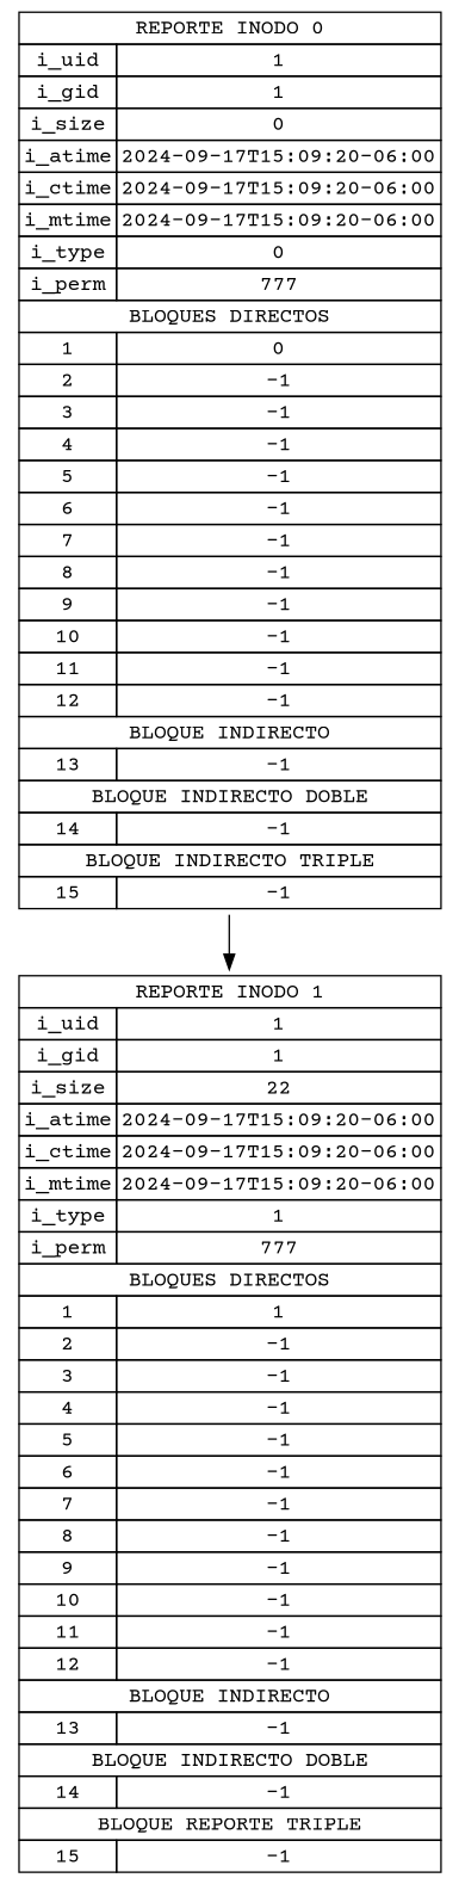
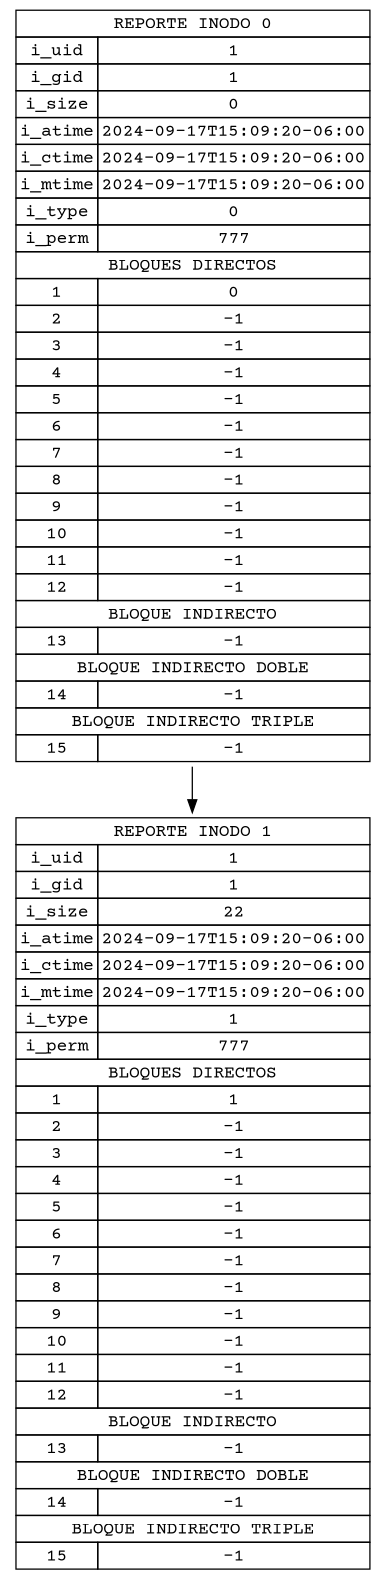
  digraph {
    fontname="Courier Prime"
    node [shape=plaintext fontname="Courier Prime"]
    n1 [label=<             <table border="0" cellborder="1" cellspacing="0">                 <tr><td colspan="2"> REPORTE INODO 0 </td></tr>                 <tr><td>i_uid</td><td>1</td></tr>                 <tr><td>i_gid</td><td>1</td></tr>                 <tr><td>i_size</td><td>0</td></tr>                 <tr><td>i_atime</td><td>2024-09-17T15:09:20-06:00</td></tr>                 <tr><td>i_ctime</td><td>2024-09-17T15:09:20-06:00</td></tr>                 <tr><td>i_mtime</td><td>2024-09-17T15:09:20-06:00</td></tr>                 <tr><td>i_type</td><td>0</td></tr>                 <tr><td>i_perm</td><td>777</td></tr>                 <tr><td colspan="2">BLOQUES DIRECTOS</td></tr>             <tr><td>1</td><td>0</td></tr><tr><td>2</td><td>-1</td></tr><tr><td>3</td><td>-1</td></tr><tr><td>4</td><td>-1</td></tr><tr><td>5</td><td>-1</td></tr><tr><td>6</td><td>-1</td></tr><tr><td>7</td><td>-1</td></tr><tr><td>8</td><td>-1</td></tr><tr><td>9</td><td>-1</td></tr><tr><td>10</td><td>-1</td></tr><tr><td>11</td><td>-1</td></tr><tr><td>12</td><td>-1</td></tr>                 <tr><td colspan="2">BLOQUE INDIRECTO</td></tr>                 <tr><td>13</td><td>-1</td></tr>                 <tr><td colspan="2">BLOQUE INDIRECTO DOBLE</td></tr>                 <tr><td>14</td><td>-1</td></tr>                 <tr><td colspan="2">BLOQUE INDIRECTO TRIPLE</td></tr>                 <tr><td>15</td><td>-1</td></tr>             </table>>]
-   n2 [label=<             <table border="0" cellborder="1" cellspacing="0">                 <tr><td colspan="2"> REPORTE INODO 1 </td></tr>                 <tr><td>i_uid</td><td>1</td></tr>                 <tr><td>i_gid</td><td>1</td></tr>                 <tr><td>i_size</td><td>22</td></tr>                 <tr><td>i_atime</td><td>2024-09-17T15:09:20-06:00</td></tr>                 <tr><td>i_ctime</td><td>2024-09-17T15:09:20-06:00</td></tr>                 <tr><td>i_mtime</td><td>2024-09-17T15:09:20-06:00</td></tr>                 <tr><td>i_type</td><td>1</td></tr>                 <tr><td>i_perm</td><td>777</td></tr>                 <tr><td colspan="2">BLOQUES DIRECTOS</td></tr>             <tr><td>1</td><td>1</td></tr><tr><td>2</td><td>-1</td></tr><tr><td>3</td><td>-1</td></tr><tr><td>4</td><td>-1</td></tr><tr><td>5</td><td>-1</td></tr><tr><td>6</td><td>-1</td></tr><tr><td>7</td><td>-1</td></tr><tr><td>8</td><td>-1</td></tr><tr><td>9</td><td>-1</td></tr><tr><td>10</td><td>-1</td></tr><tr><td>11</td><td>-1</td></tr><tr><td>12</td><td>-1</td></tr>                 <tr><td colspan="2">BLOQUE INDIRECTO</td></tr>                 <tr><td>13</td><td>-1</td></tr>                 <tr><td colspan="2">BLOQUE INDIRECTO DOBLE</td></tr>                 <tr><td>14</td><td>-1</td></tr>                 <tr><td colspan="2">BLOQUE REPORTE TRIPLE</td></tr>                 <tr><td>15</td><td>-1</td></tr>             </table>>]
+   n2 [label=<             <table border="0" cellborder="1" cellspacing="0">                 <tr><td colspan="2"> REPORTE INODO 1 </td></tr>                 <tr><td>i_uid</td><td>1</td></tr>                 <tr><td>i_gid</td><td>1</td></tr>                 <tr><td>i_size</td><td>22</td></tr>                 <tr><td>i_atime</td><td>2024-09-17T15:09:20-06:00</td></tr>                 <tr><td>i_ctime</td><td>2024-09-17T15:09:20-06:00</td></tr>                 <tr><td>i_mtime</td><td>2024-09-17T15:09:20-06:00</td></tr>                 <tr><td>i_type</td><td>1</td></tr>                 <tr><td>i_perm</td><td>777</td></tr>                 <tr><td colspan="2">BLOQUES DIRECTOS</td></tr>             <tr><td>1</td><td>1</td></tr><tr><td>2</td><td>-1</td></tr><tr><td>3</td><td>-1</td></tr><tr><td>4</td><td>-1</td></tr><tr><td>5</td><td>-1</td></tr><tr><td>6</td><td>-1</td></tr><tr><td>7</td><td>-1</td></tr><tr><td>8</td><td>-1</td></tr><tr><td>9</td><td>-1</td></tr><tr><td>10</td><td>-1</td></tr><tr><td>11</td><td>-1</td></tr><tr><td>12</td><td>-1</td></tr>                 <tr><td colspan="2">BLOQUE INDIRECTO</td></tr>                 <tr><td>13</td><td>-1</td></tr>                 <tr><td colspan="2">BLOQUE INDIRECTO DOBLE</td></tr>                 <tr><td>14</td><td>-1</td></tr>                 <tr><td colspan="2">BLOQUE INDIRECTO TRIPLE</td></tr>                 <tr><td>15</td><td>-1</td></tr>             </table>>]
    n1 -> n2 [fontname="Courier Prime"]
  }
